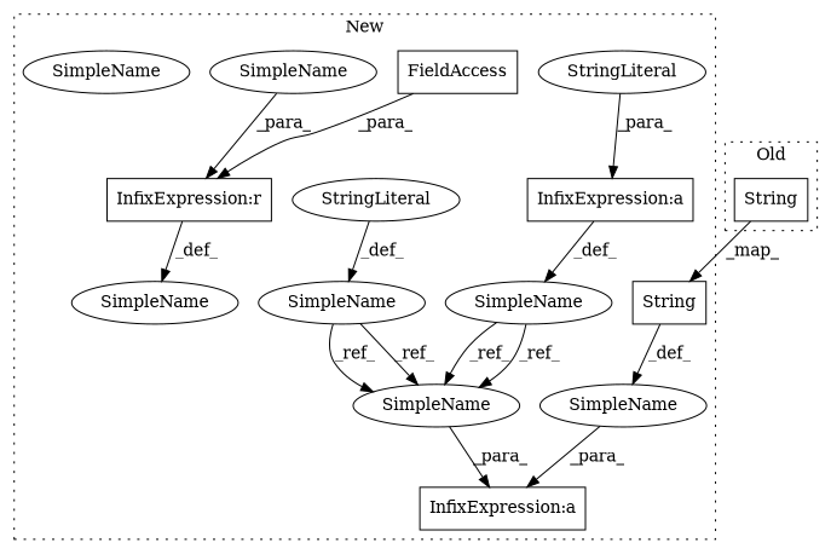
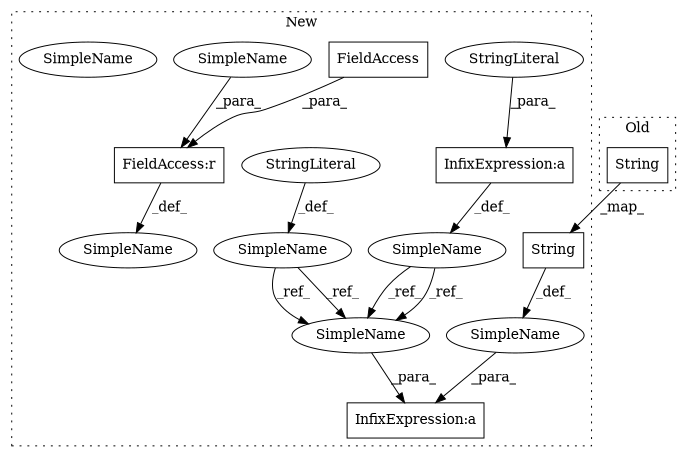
  digraph {
    node [a=42 l=6 shape=ellipse]
    n1 [a=32 l="7,1" label=String s="2494,2514" shape=box]
    n2 [label=SimpleName l=""]
    n3 [a=27 l=3 label="InfixExpression:a" s=2515 shape=box]
    n4 [label=SimpleName s=2222]
    n5 [label=SimpleName s=2253]
    n6 [a=27 l=3 label="InfixExpression:a" s=2266 shape=box]
    n7 [a=45 l=3 label=StringLiteral s=2269]
    n8 [label=SimpleName l=""]
-   n9 [a=27 l=4 label="InfixExpression:r" s=2204 shape=box]
+   n9 [a=27 l=4 label="FieldAccess:r" s=2204 shape=box]
    n10 [a=22 l=5 label=FieldAccess s=2199 shape=box]
    n11 [a=45 l=2 label=StringLiteral s=2229]
    n12 [l=4 label=SimpleName s=2208]
    n13 [label=SimpleName s=2518]
    n14 [label=SimpleName s=2518]
    n15 [a=32 l="7,1" label=String s="2373,2393" shape=box]
    subgraph cluster_1 {
      label=New
      style=dotted
      n1
      n2
      n3
      n4
      n5
      n6
      n7
      n8
      n9
      n10
      n11
      n12
      n13
      n14
    }
    subgraph cluster_2 {
      label=Old
      style=dotted
      n15
    }
    n1 -> n2 [label=_def_]
    n2 -> n3 [label=_para_]
    n4 -> n14 [label=_ref_]
    n4 -> n14 [label=_ref_]
    n5 -> n14 [label=_ref_]
    n5 -> n14 [label=_ref_]
    n6 -> n5 [label=_def_]
    n7 -> n6 [label=_para_]
    n9 -> n8 [label=_def_]
    n10 -> n9 [label=_para_]
    n11 -> n4 [label=_def_]
    n12 -> n9 [label=_para_]
    n14 -> n3 [label=_para_]
    n15 -> n1 [label=_map_]
  }
